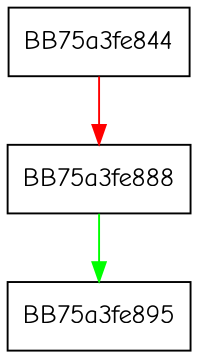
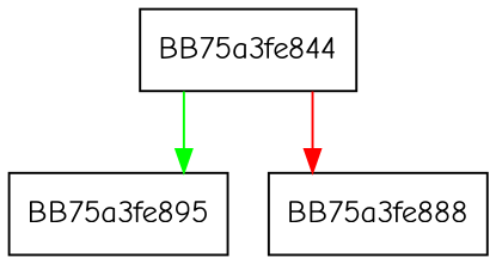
  digraph {
    fontname="Comic Neue"
    splines=ortho
    node [fontname="Comic Neue" shape=box]
    edge [fontname="Comic Neue"]
    n1 [label=BB75a3fe844]
    BB75a3fe895
    BB75a3fe888
-   BB75a3fe888 -> BB75a3fe895 [color=green]
+   n1 -> BB75a3fe895 [color=green]
    n1 -> BB75a3fe888 [color=red]
  }
